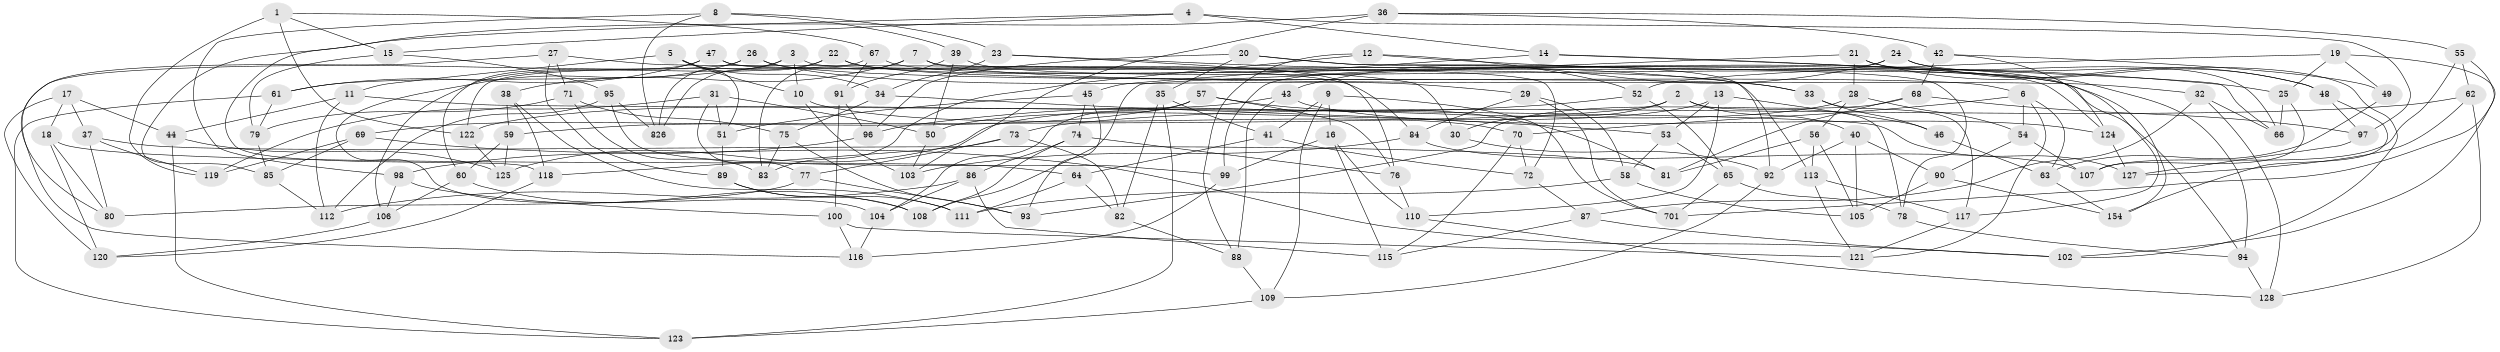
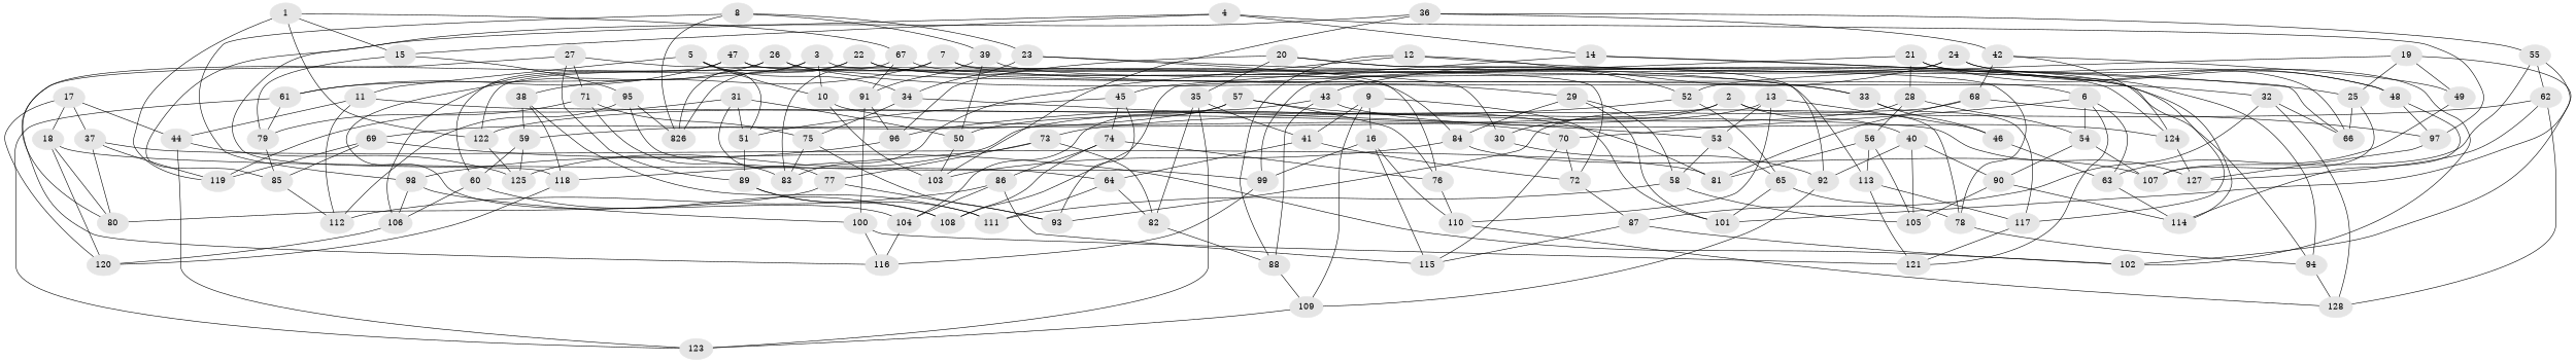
  graph {
    node [color=gray90 style=filled]
    1
    15
    67
    119
    122
    79
    95
    91
    94
    125
    2
    30
    40
    59
    78
    92
    90
    105
    60
    3
    10
    61
    n23 [label=826]
    70
    103
    123
    4
    14
    97
    118
    45
    66
    117
    127
    120
    5
    11
    34
    51
    44
    112
    53
    75
    89
    6
    54
    63
    121
    107
-   114 [label=154]
+   114
    72
    115
    7
    32
    38
    83
    87
    128
    111
    8
    23
    39
    98
    33
    50
    106
    100
    9
    16
    41
-   101 [label=701]
+   101
    109
    110
    99
    64
    12
    25
    52
    88
    96
    65
    13
    46
    58
    74
    93
    85
    116
    17
    18
    37
    80
    81
    82
    19
    49
    102
    20
    35
    21
    28
    48
    108
    56
    22
    124
    24
    43
    26
    29
    104
    84
    27
    71
    113
    31
    77
    36
    42
    55
    68
    62
    76
    86
    47
    73
    57
    69
    1 -- 15
    1 -- 67
    1 -- 119
    1 -- 122
    15 -- 79
    15 -- 95
    67 -- 122
    67 -- 91
    67 -- 94
    122 -- 125
    79 -- 85
    95 -- n23
    95 -- 112
    95 -- 99
    91 -- 100
    91 -- 96
    94 -- 128
    2 -- 30
    2 -- 40
    2 -- 59
    2 -- 78
    30 -- 92
    40 -- 92
    40 -- 90
    40 -- 105
    59 -- 125
    59 -- 60
    78 -- 94
    92 -- 109
    90 -- 105
    90 -- 114
    60 -- 106
    60 -- 108
    3 -- 78
    3 -- 10
    3 -- 61
    3 -- n23
    10 -- 70
    10 -- 103
    61 -- 79
    61 -- 123
    70 -- 72
    70 -- 115
    4 -- 15
    4 -- 14
    4 -- 97
    4 -- 118
    14 -- 45
    14 -- 66
    14 -- 117
    97 -- 127
    118 -- 120
    45 -- 51
    45 -- 74
    45 -- 93
    117 -- 121
    5 -- 10
    5 -- 11
    5 -- 34
    5 -- 51
    11 -- 127
    11 -- 44
    11 -- 112
    34 -- 53
    34 -- 75
    51 -- 89
    44 -- 125
    44 -- 123
    53 -- 65
    53 -- 58
    75 -- 83
    75 -- 93
    89 -- 111
    89 -- 108
    6 -- 70
    6 -- 54
    6 -- 63
    6 -- 121
    54 -- 90
    54 -- 107
    63 -- 114
    72 -- 87
    7 -- 72
    7 -- 32
    7 -- 38
    7 -- 83
    32 -- 66
    32 -- 87
    32 -- 128
    38 -- 59
    38 -- 118
    38 -- 111
    87 -- 115
    87 -- 102
    8 -- n23
    8 -- 23
    8 -- 39
    8 -- 98
    23 -- 30
    23 -- 34
    23 -- 33
    39 -- 91
    39 -- 94
    39 -- 50
    98 -- 106
    98 -- 100
    33 -- 117
    33 -- 46
    50 -- 103
    106 -- 120
    100 -- 121
    100 -- 116
    9 -- 16
    9 -- 41
    9 -- 101
    9 -- 109
    16 -- 115
    16 -- 110
    16 -- 99
    41 -- 72
    41 -- 64
    109 -- 123
    110 -- 128
    99 -- 116
    64 -- 111
    64 -- 82
    12 -- 83
    12 -- 25
    12 -- 52
    12 -- 88
    25 -- 66
    25 -- 107
    52 -- 96
    52 -- 65
    88 -- 109
    96 -- 98
    65 -- 78
    65 -- 101
    13 -- 53
    13 -- 50
    13 -- 110
    13 -- 46
    46 -- 63
    58 -- 105
    58 -- 111
    74 -- 108
    74 -- 76
    74 -- 86
    85 -- 112
    17 -- 120
    17 -- 44
    17 -- 18
    17 -- 37
    18 -- 120
    18 -- 64
    18 -- 80
    37 -- 119
    37 -- 80
    37 -- 81
    82 -- 88
    19 -- 25
    19 -- 52
    19 -- 49
    19 -- 102
    49 -- 63
    20 -- 92
    20 -- 114
    20 -- 96
    20 -- 35
    35 -- 123
    35 -- 41
    35 -- 82
    21 -- 66
    21 -- 28
    21 -- 48
    21 -- 108
    28 -- 125
    28 -- 54
    28 -- 56
    48 -- 97
    48 -- 114
    56 -- 105
    56 -- 81
    56 -- 113
    22 -- n23
    22 -- 6
    22 -- 106
    22 -- 124
    124 -- 127
    24 -- 99
    24 -- 102
    24 -- 48
    24 -- 43
    43 -- 122
    43 -- 88
    43 -- 124
    26 -- 33
    26 -- 116
    26 -- 29
    26 -- 104
    29 -- 101
    29 -- 58
    29 -- 84
    104 -- 116
    84 -- 103
    84 -- 107
    27 -- 89
    27 -- 80
    27 -- 84
    27 -- 71
    71 -- 79
    71 -- 75
    71 -- 83
    113 -- 117
    113 -- 121
    31 -- 119
    31 -- 51
    31 -- 50
    31 -- 77
    77 -- 93
    77 -- 80
    36 -- 103
    36 -- 85
    36 -- 42
    36 -- 55
    42 -- 49
    42 -- 124
    42 -- 68
    55 -- 107
    55 -- 101
    55 -- 62
    68 -- 97
    68 -- 93
    68 -- 81
    62 -- 127
    62 -- 128
    62 -- 73
    76 -- 110
    86 -- 112
    86 -- 115
    86 -- 104
    47 -- 60
    47 -- 61
    47 -- 113
    47 -- 76
    73 -- 118
    73 -- 82
    73 -- 77
    57 -- 81
    57 -- 104
    57 -- 76
    57 -- 69
    69 -- 119
    69 -- 85
    69 -- 102
  }
